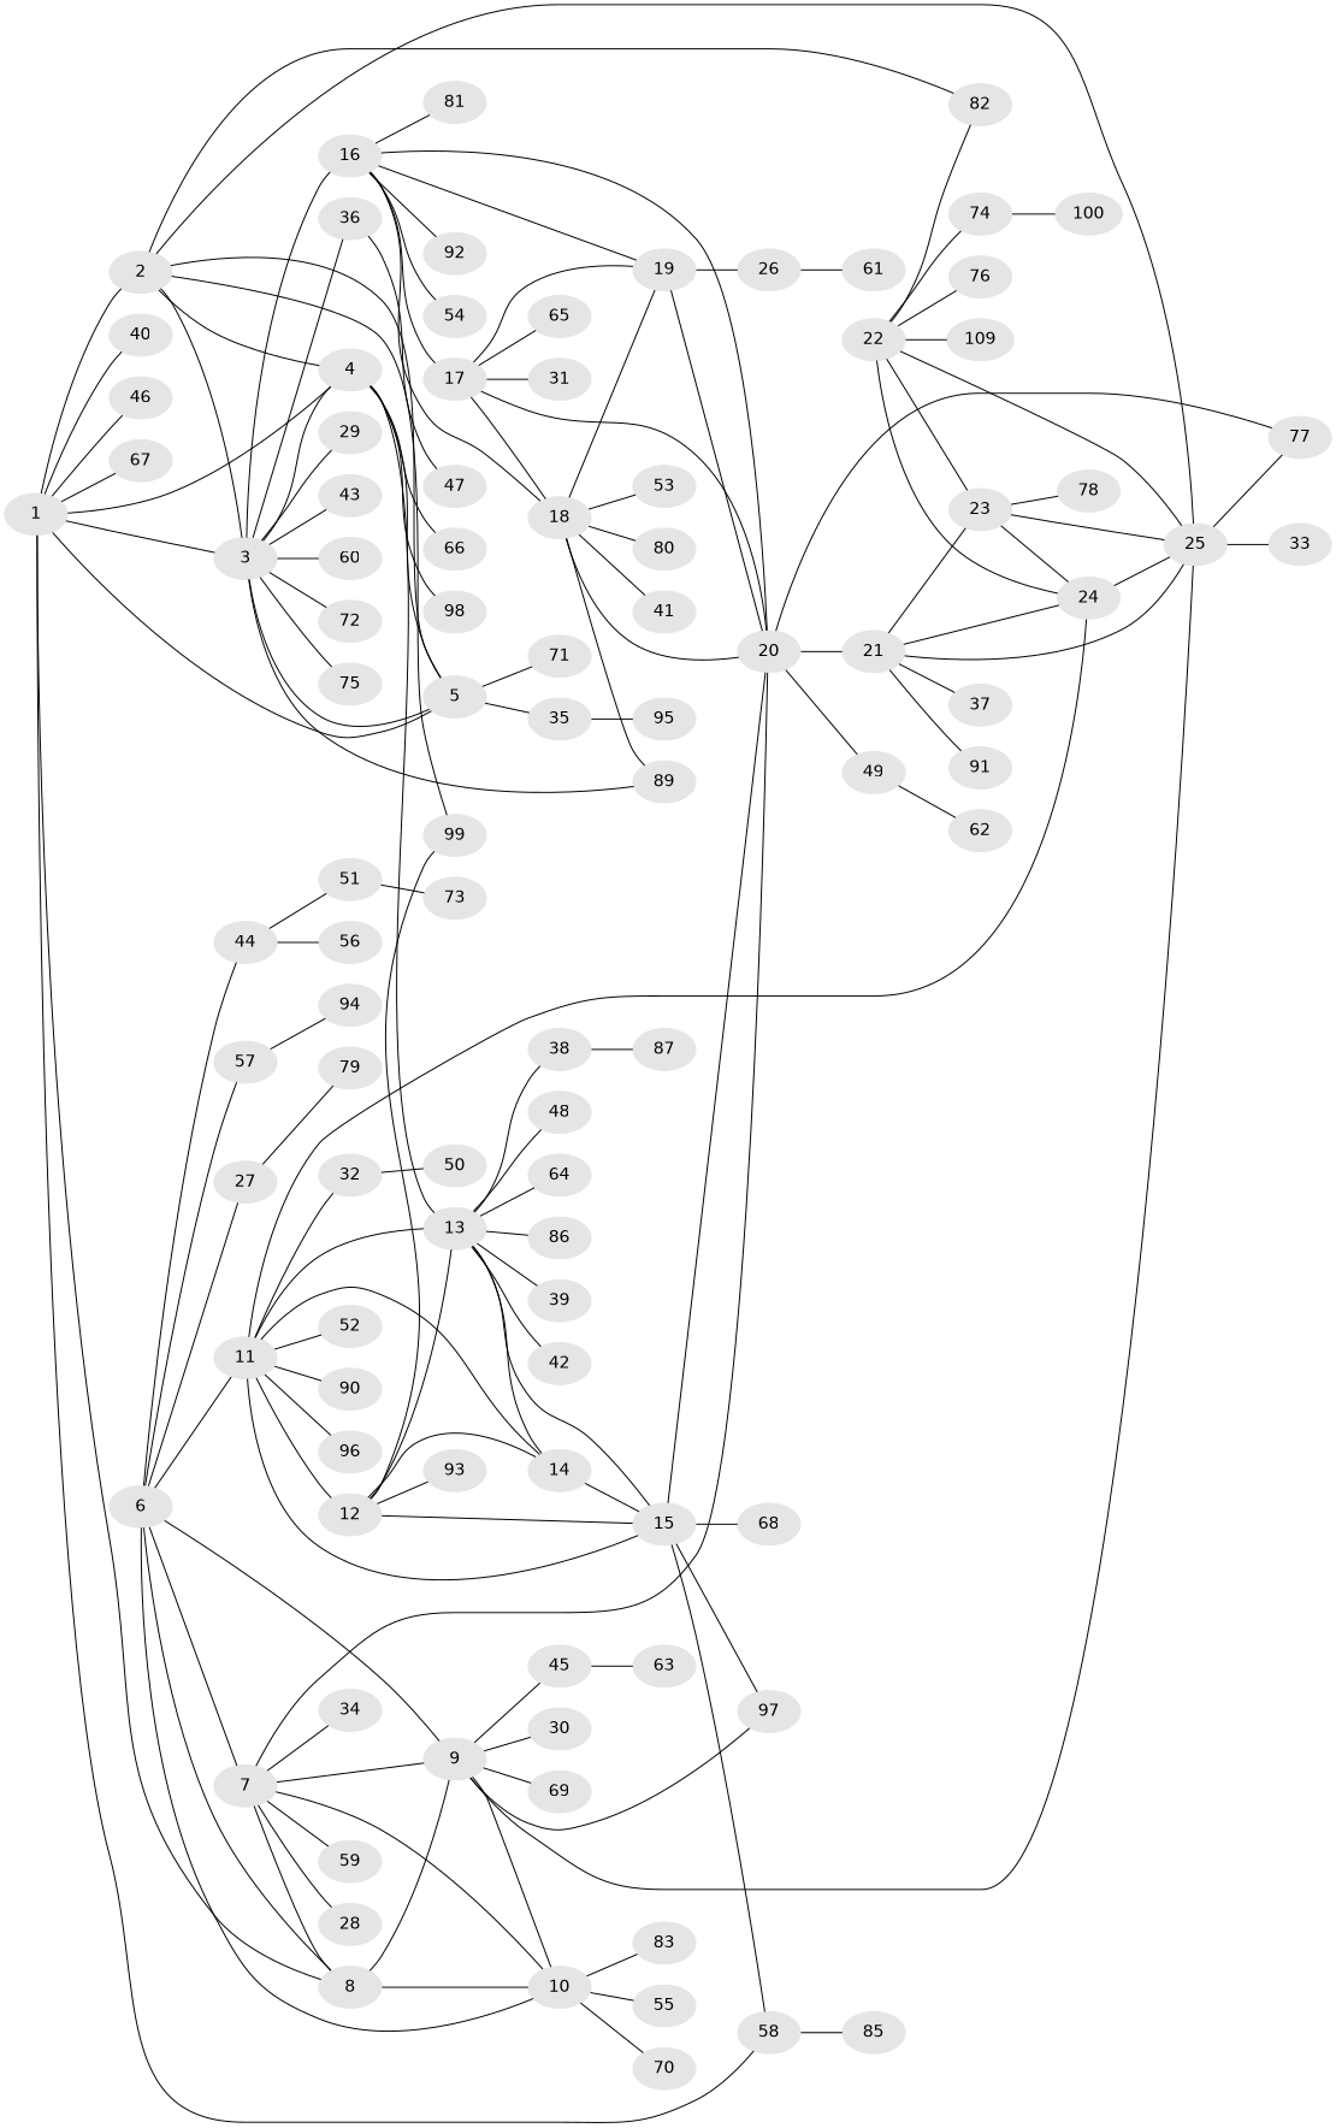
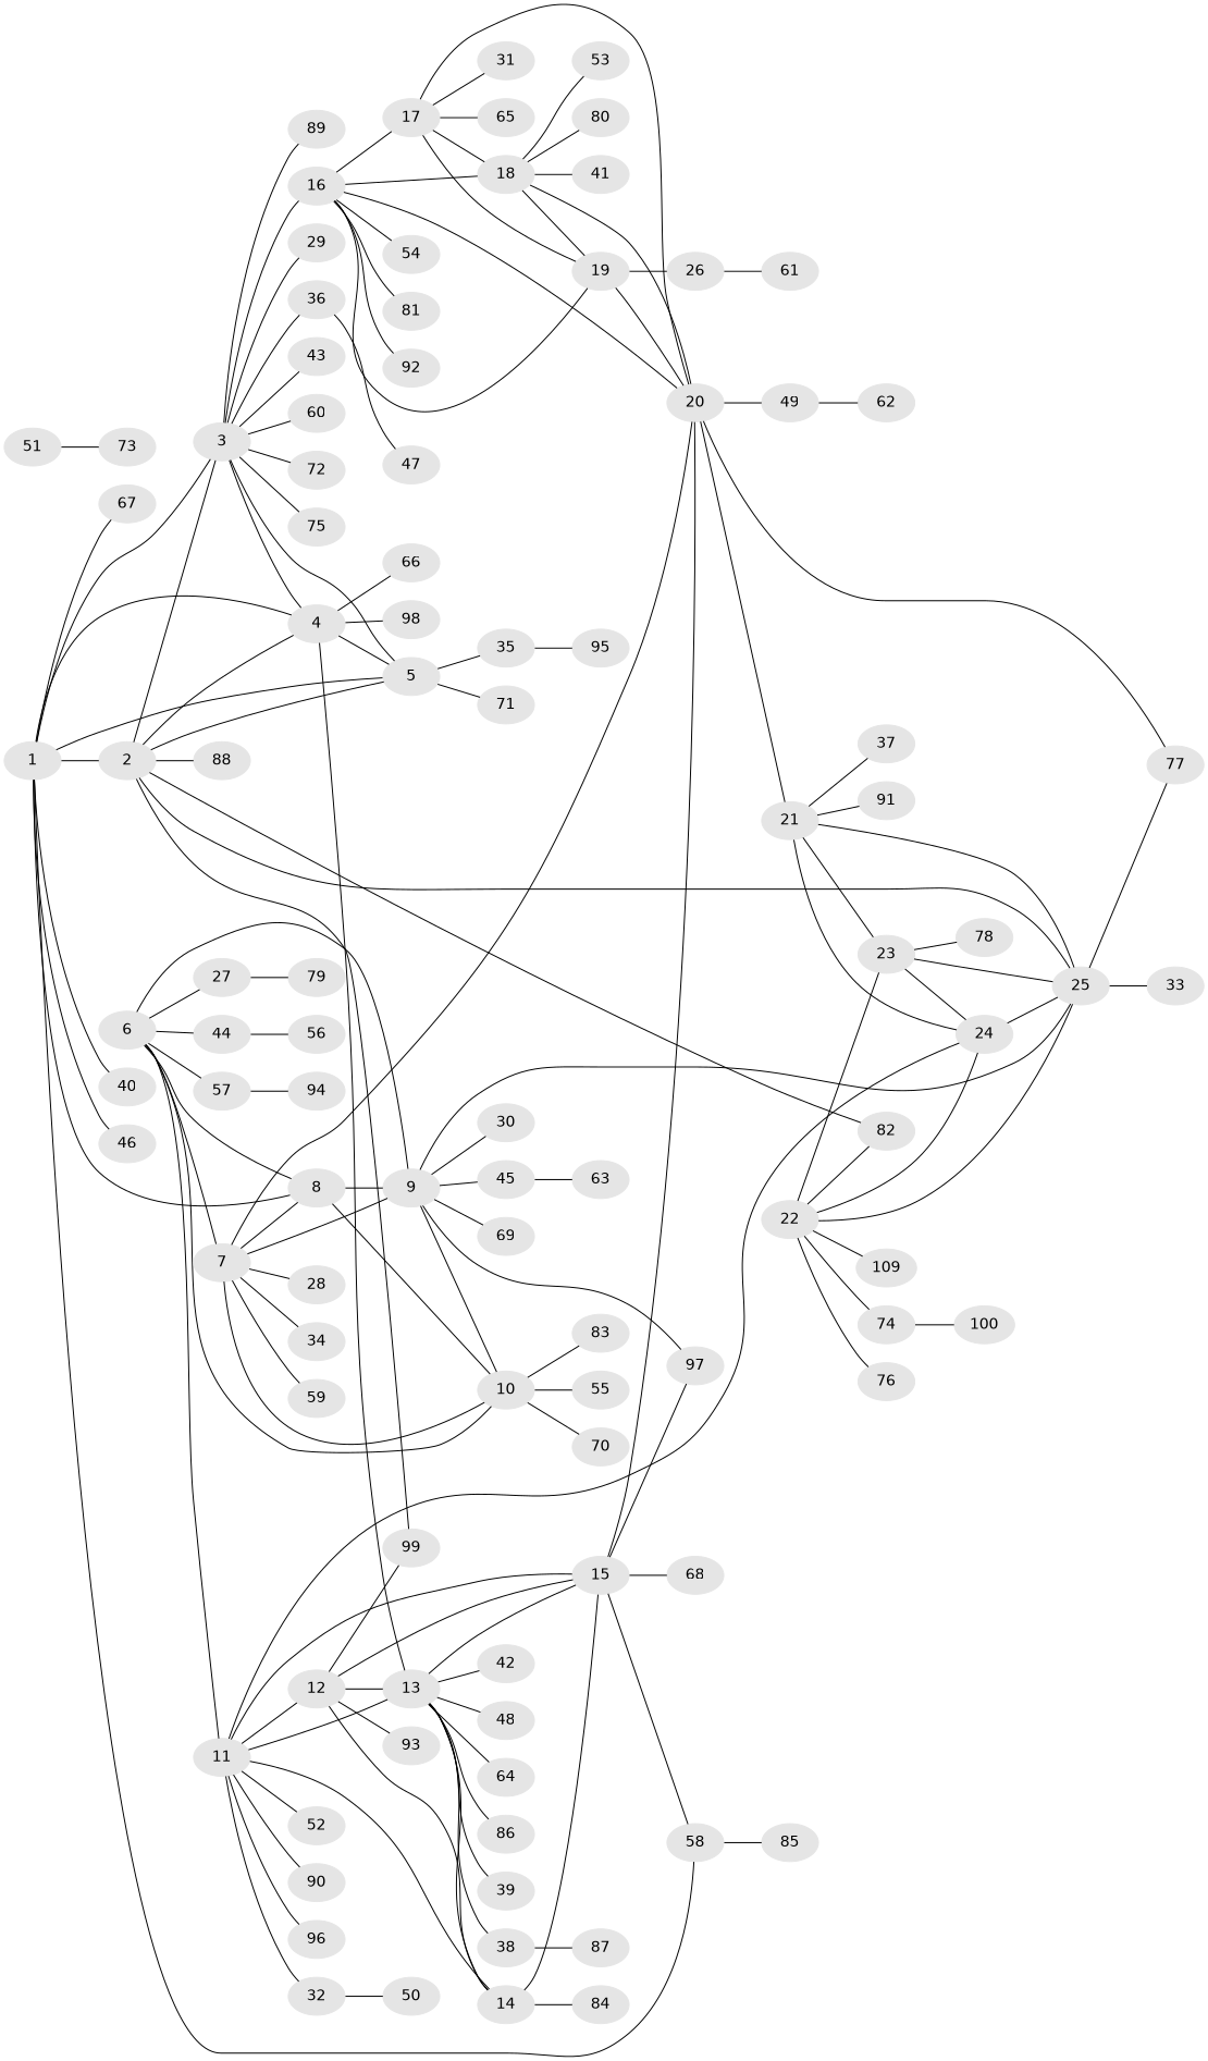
  graph {
    fontname="DejaVu Sans"
    rankdir=LR
    node [color=gray90 fontname="DejaVu Sans" style=filled]
    edge [fontname="DejaVu Sans"]
    1
    2
    3
    4
    5
    8
    40
    46
    58
    67
    25
    82
+   88
    99
    16
    29
    36
    43
    60
    72
    75
    89
    13
    66
    98
    35
    71
    9
    10
    85
    77
    33
    20
    17
    18
    19
    54
    81
    92
    47
    14
    15
    38
    39
    42
    48
    64
    86
    95
    6
    7
    11
    27
    44
    57
    28
    34
    59
    30
    45
    69
    97
    55
    70
    83
    12
    24
    32
    52
    90
    96
    79
    51
    56
    94
    21
    49
    63
    93
+   84
    68
    50
    87
    31
    65
    41
    53
    80
    26
    61
    23
    37
    91
    62
    22
    74
    76
    n98 [label=109]
    78
    100
    73
    1 -- 2
    1 -- 3
    1 -- 4
    1 -- 5
    1 -- 8
    1 -- 40
    1 -- 46
    1 -- 58
    1 -- 67
    2 -- 3
    2 -- 4
    2 -- 5
    2 -- 25
    2 -- 82
+   2 -- 88
    2 -- 99
    3 -- 4
    3 -- 5
    3 -- 16
    3 -- 29
    3 -- 36
    3 -- 43
    3 -- 60
    3 -- 72
    3 -- 75
    3 -- 89
    4 -- 5
    4 -- 13
    4 -- 66
    4 -- 98
    5 -- 35
    5 -- 71
    8 -- 9
    8 -- 10
    58 -- 85
    25 -- 77
    25 -- 33
    16 -- 20
    16 -- 17
    16 -- 18
    16 -- 19
    16 -- 54
    16 -- 81
    16 -- 92
    36 -- 47
    13 -- 14
    13 -- 15
    13 -- 38
    13 -- 39
    13 -- 42
    13 -- 48
    13 -- 64
    13 -- 86
    35 -- 95
    9 -- 25
    9 -- 10
    9 -- 30
    9 -- 45
    9 -- 69
    9 -- 97
    10 -- 55
    10 -- 70
    10 -- 83
    20 -- 77
    20 -- 21
    20 -- 49
    17 -- 20
    17 -- 18
    17 -- 19
    17 -- 31
    17 -- 65
-   18 -- 89
    18 -- 20
    18 -- 19
    18 -- 41
    18 -- 53
    18 -- 80
    19 -- 20
    19 -- 26
    14 -- 15
+   14 -- 84
    15 -- 58
    15 -- 20
    15 -- 97
    15 -- 68
    38 -- 87
    6 -- 8
    6 -- 9
    6 -- 10
    6 -- 7
    6 -- 11
    6 -- 27
    6 -- 44
    6 -- 57
    7 -- 8
    7 -- 9
    7 -- 10
    7 -- 20
    7 -- 28
    7 -- 34
    7 -- 59
    11 -- 13
    11 -- 14
    11 -- 15
    11 -- 12
    11 -- 24
    11 -- 32
    11 -- 52
    11 -- 90
    11 -- 96
    27 -- 79
-   44 -- 51
    44 -- 56
    57 -- 94
    45 -- 63
    12 -- 99
    12 -- 13
    12 -- 14
    12 -- 15
    12 -- 93
    24 -- 25
    32 -- 50
    51 -- 73
    21 -- 25
    21 -- 24
    21 -- 23
    21 -- 37
    21 -- 91
    49 -- 62
    26 -- 61
    23 -- 25
    23 -- 24
    23 -- 78
    22 -- 25
    22 -- 82
    22 -- 24
    22 -- 23
    22 -- 74
    22 -- 76
    22 -- n98
    74 -- 100
  }
